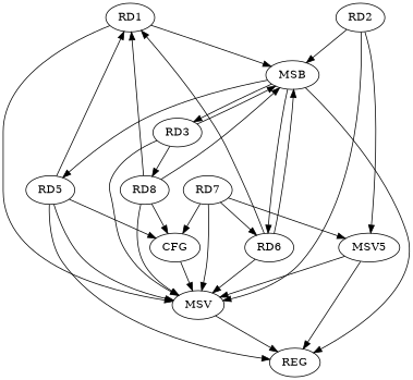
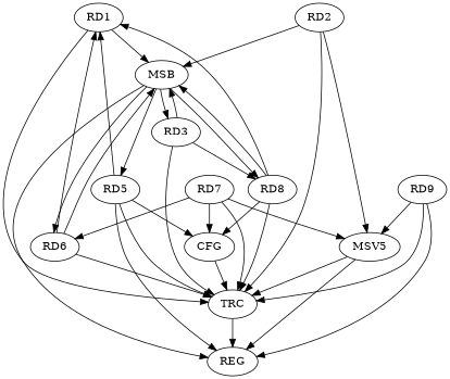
  strict digraph {
    n1 [label=RD1]
    n2 [label=MSB]
-   n3 [label=MSV]
+   n3 [label=TRC]
    n4 [label=RD3]
    n5 [label=RD5]
    n6 [label=REG]
    n7 [label=RD6]
    n8 [label=RD8]
    n9 [label=RD2]
    n10 [label=MSV5]
    n11 [label=CFG]
    n12 [label=RD7]
+   n13 [label=RD9]
    n1 -> n2
    n1 -> n3
    n2 -> n4
    n2 -> n5
    n2 -> n6
    n2 -> n7
+   n2 -> n8
    n3 -> n6
    n4 -> n2
    n4 -> n3
    n4 -> n8
    n5 -> n1
    n5 -> n3
    n5 -> n6
    n5 -> n11
    n7 -> n1
    n7 -> n2
    n7 -> n3
    n8 -> n1
    n8 -> n2
    n8 -> n3
    n8 -> n11
    n9 -> n2
    n9 -> n3
    n9 -> n10
    n10 -> n3
    n10 -> n6
    n11 -> n3
    n12 -> n3
    n12 -> n7
    n12 -> n10
    n12 -> n11
+   n13 -> n3
+   n13 -> n6
+   n13 -> n10
  }
